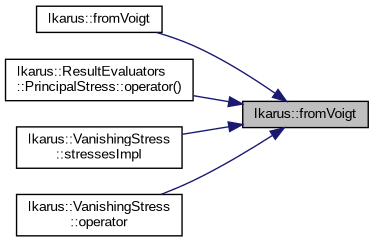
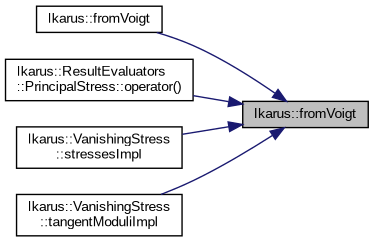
  digraph {
    rankdir=RL
    fontname="Liberation Sans"
    node [color=black fillcolor=white fontname="Liberation Sans" fontsize=10 shape=record style=filled]
    edge [color=midnightblue dir=back fontname="Liberation Sans" fontsize=10 labelfontname=Helvetica labelfontsize=10 style=solid]
    n1 [fillcolor=grey75 fontcolor=black height=0.2 label="Ikarus::fromVoigt" width=0.4]
    n2 [height=0.2 label="Ikarus::fromVoigt" width=0.4]
    n3 [height=0.2 label="Ikarus::ResultEvaluators\l::PrincipalStress::operator()" width=0.4]
    n4 [height=0.2 label="Ikarus::VanishingStress\l::stressesImpl" width=0.4]
-   n5 [height=0.2 label="Ikarus::VanishingStress\l::operator" width=0.4]
+   n5 [height=0.2 label="Ikarus::VanishingStress\l::tangentModuliImpl" width=0.4]
    n1 -> n2
    n1 -> n3
    n1 -> n4
    n1 -> n5
  }
